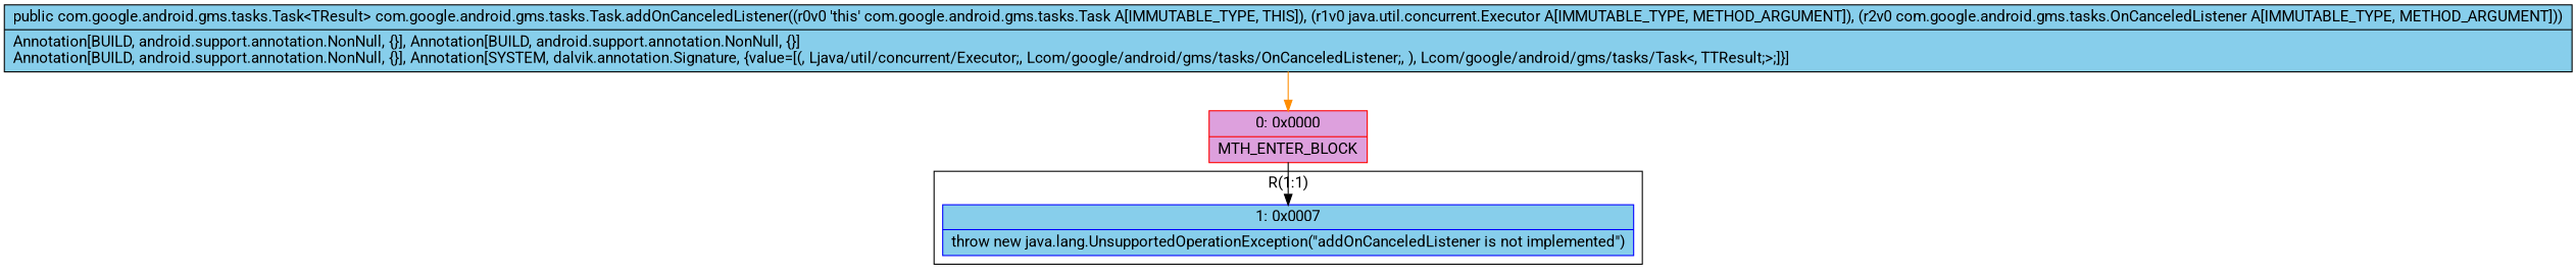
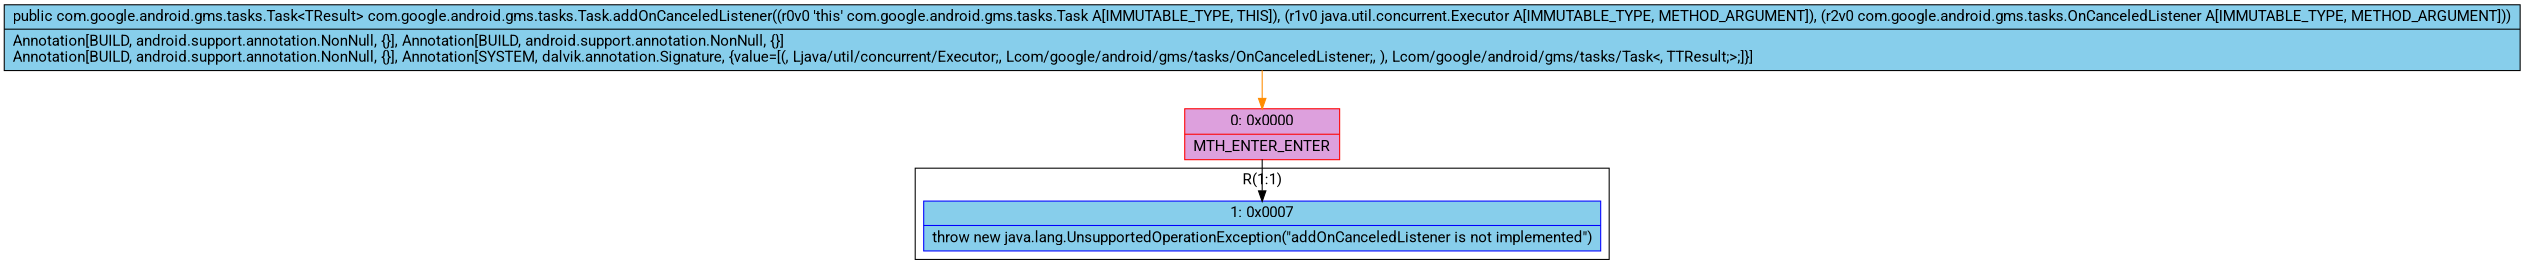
  digraph {
    fontname=Roboto
    node [shape=record style=filled fillcolor=skyblue fontname=Roboto]
    edge [arrowhead=normal fontname=Roboto]
    n1 [color=blue label="{1\:\ 0x0007|throw new java.lang.UnsupportedOperationException(\"addOnCanceledListener is not implemented\")\l}"]
-   n2 [color=red label="{0\:\ 0x0000|MTH_ENTER_BLOCK\l}" fillcolor=plum]
+   n2 [color=red label="{0\:\ 0x0000|MTH_ENTER_ENTER\l}" fillcolor=plum]
    n3 [label="{public com.google.android.gms.tasks.Task\<TResult\> com.google.android.gms.tasks.Task.addOnCanceledListener((r0v0 'this' com.google.android.gms.tasks.Task A[IMMUTABLE_TYPE, THIS]), (r1v0 java.util.concurrent.Executor A[IMMUTABLE_TYPE, METHOD_ARGUMENT]), (r2v0 com.google.android.gms.tasks.OnCanceledListener A[IMMUTABLE_TYPE, METHOD_ARGUMENT]))  | Annotation[BUILD, android.support.annotation.NonNull, \{\}], Annotation[BUILD, android.support.annotation.NonNull, \{\}]\lAnnotation[BUILD, android.support.annotation.NonNull, \{\}], Annotation[SYSTEM, dalvik.annotation.Signature, \{value=[(, Ljava\/util\/concurrent\/Executor;, Lcom\/google\/android\/gms\/tasks\/OnCanceledListener;, ), Lcom\/google\/android\/gms\/tasks\/Task\<, TTResult;\>;]\}]\l}"]
    subgraph cluster_1 {
      label="R(1:1)"
      n1
    }
    n2 -> n1 [color=black]
    n3 -> n2 [color=darkorange]
  }
